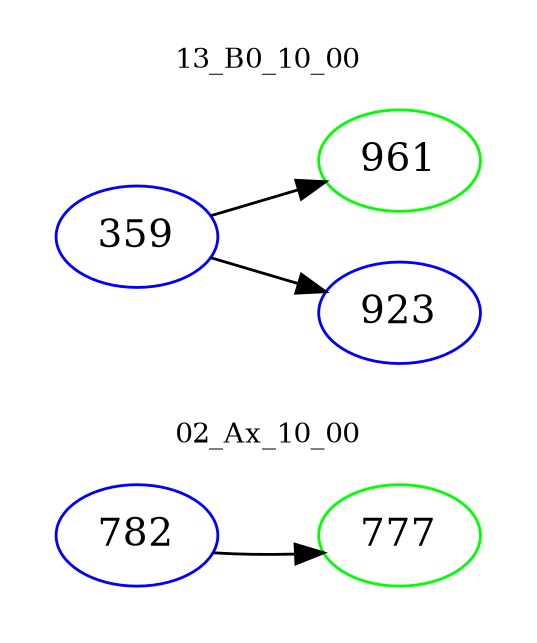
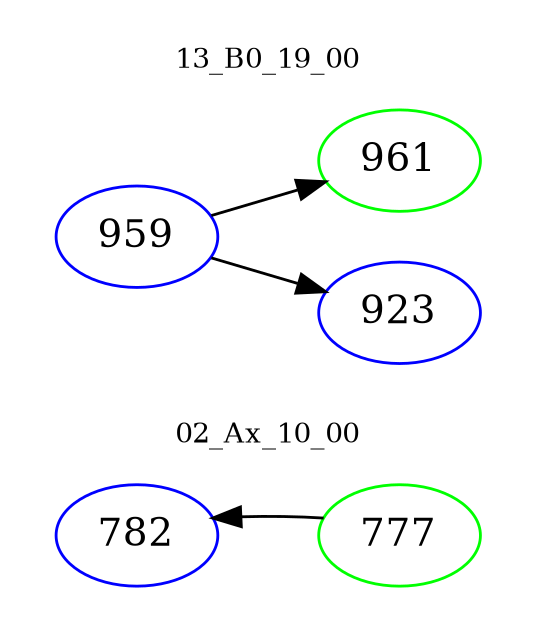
  digraph {
    rankdir=LR
    node [color=blue]
    edge [color=black]
    n1 [label=782]
    n2 [color=green label=777]
-   n3 [label=359]
+   n3 [label=959]
    n4 [label=923]
    n5 [color=green label=961]
    subgraph cluster_1 {
      color=white
      fontsize=10
      label="02_Ax_10_00"
      n1
      n2
    }
    subgraph cluster_2 {
      color=white
      fontsize=10
-     label="13_B0_10_00"
+     label="13_B0_19_00"
      n3
      n4
      n5
    }
-   n1 -> n2
+   n2 -> n1
    n3 -> n4
    n3 -> n5
  }
